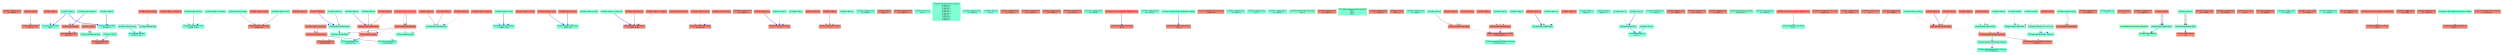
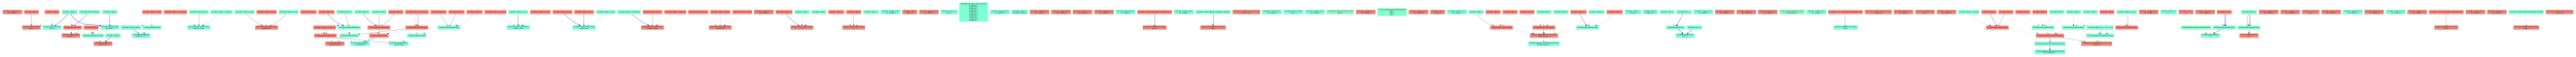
  digraph {
    fontname="Playfair Display"
    node [color=lightgray fillcolor=salmon fontname="Playfair Display" shape=box style=filled]
    edge [arrowhead=tee color=blue fontname="Playfair Display" headlabel=1 style=dashed]
    n1 [color=cyan label="VFXValue`1 Boolean (True)\n_vfx_enabled_a"]
    n2 [color=cyan label="VFXExpressionMax Float\nRate_a"]
    n3 [label="VFXValue`1 Float (1)"]
    n4 [color=lightslategray fillcolor=aquamarine label="VFXValue`1 Float (0)"]
    n5 [color=cyan fillcolor=aquamarine label="VFXExpressionMax Float\nDrag_a"]
    n6 [label="VFXExpressionMax Float"]
    n7 [color=cyan fillcolor=aquamarine label="VFXExpressionMax Float\nlacunarity_a"]
    n8 [fillcolor=aquamarine label="VFXExpressionMax Float"]
    n9 [color=cyan label="VFXExpressionMin Float\nroughness_a"]
    n10 [color=cyan fillcolor=aquamarine label="VFXExpressionMin Float\narcSphere_arc_b"]
    n11 [color=cyan fillcolor=aquamarine label="VFXExpressionCombine Float3\nbounds_center"]
    n12 [label="VFXValue`1 Float (-0,008661509)"]
    n13 [fillcolor=aquamarine label="VFXValue`1 Float (1,401422)"]
    n14 [fillcolor=aquamarine label="VFXValue`1 Float (-0,01848245)"]
    n15 [color=cyan label="VFXExpressionCombine Float3\nbounds_size"]
    n16 [fillcolor=aquamarine label="VFXValue`1 Float (3,004998)"]
    n17 [label="VFXValue`1 Float (3,960069)"]
    n18 [fillcolor=aquamarine label="VFXValue`1 Float (3,060745)"]
    n19 [color=cyan label="VFXExpressionMin Float3\nboundsPadding"]
    n20 [fillcolor=aquamarine label="VFXExpressionMax Float3"]
    n21 [fillcolor=aquamarine label="VFXExpressionCombine Float3"]
    n22 [label="VFXValue`1 Float (0,5)"]
    n23 [label="VFXValue`1 Float (0,5)"]
    n24 [fillcolor=aquamarine label="VFXValue`1 Float (0,5)"]
    n25 [label="VFXExpressionCombine Float3"]
    n26 [label="VFXExpressionMax Float3"]
    n27 [fillcolor=aquamarine label="VFXExpressionMax Float3"]
    n28 [color=cyan fillcolor=aquamarine label="VFXExpressionMin Float3\nboundsPadding"]
    n29 [color=cyan fillcolor=aquamarine label="VFXExpressionMin Float3\nboundsPadding"]
    n30 [color=lightslategray label="VFXValue`1 Float (-1,701412E+38)"]
    n31 [label="VFXExpressionCombine Float3"]
    n32 [color=lightslategray label="VFXValue`1 Float (1,701412E+38)"]
    n33 [color=cyan fillcolor=aquamarine label="VFXExpressionCombine Float3\nbounds_center"]
    n34 [label="VFXValue`1 Float (-0,07987535)"]
    n35 [fillcolor=aquamarine label="VFXValue`1 Float (0,369233)"]
    n36 [label="VFXValue`1 Float (0,2012136)"]
    n37 [color=cyan fillcolor=aquamarine label="VFXExpressionCombine Float3\nbounds_size"]
    n38 [label="VFXValue`1 Float (3,709438)"]
    n39 [label="VFXValue`1 Float (3,099251)"]
    n40 [fillcolor=aquamarine label="VFXValue`1 Float (2,547388)"]
    n41 [label="VFXExpressionCombine Float3"]
    n42 [label="VFXValue`1 Float (0)"]
    n43 [fillcolor=aquamarine label="VFXValue`1 Float (0)"]
    n44 [fillcolor=aquamarine label="VFXValue`1 Float (0)"]
    n45 [color=cyan label="VFXExpressionCombine Float3\nbounds_center"]
    n46 [fillcolor=aquamarine label="VFXValue`1 Float (-0,008661509)"]
    n47 [label="VFXValue`1 Float (1,401422)"]
    n48 [label="VFXValue`1 Float (-0,01848245)"]
    n49 [color=cyan label="VFXExpressionCombine Float3\nbounds_size"]
    n50 [label="VFXValue`1 Float (3,004998)"]
    n51 [label="VFXValue`1 Float (3,960069)"]
    n52 [label="VFXValue`1 Float (3,060745)"]
    n53 [fillcolor=aquamarine label="VFXExpressionCombine Float3"]
    n54 [label="VFXValue`1 Float (0,5)"]
    n55 [label="VFXValue`1 Float (0,5)"]
    n56 [label="VFXValue`1 Float (0,5)"]
    n57 [color=cyan label="VFXValue`1 Boolean (True)\n_vfx_enabled_a"]
    n58 [color=cyan label="VFXExpressionCombine Float3\nA_a"]
    n59 [label="VFXValue`1 Float (4,02)"]
    n60 [fillcolor=aquamarine label="VFXValue`1 Float (0)"]
    n61 [fillcolor=aquamarine label="VFXValue`1 Float (2)"]
    n62 [color=cyan label="VFXExpressionCombine Float3\nB_a"]
    n63 [label="VFXValue`1 Float (4,2)"]
    n64 [label="VFXValue`1 Float (0)"]
    n65 [fillcolor=aquamarine label="VFXValue`1 Float (-2)"]
    n66 [color=cyan fillcolor=aquamarine label="VFXValue`1 Boolean (True)\n_vfx_enabled_b"]
    n67 [color=cyan label="VFXValue`1 Float (3)\nLifetime_b"]
    n68 [color=cyan label="VFXValue`1 Boolean (True)\n_vfx_enabled_a"]
    n69 [color=cyan fillcolor=aquamarine label="VFXValue`1 Uint32 (20)\ncount_a"]
    n70 [color=cyan fillcolor=aquamarine label="VFXBuiltInExpression Float (DeltaTime)\ndeltaTime_a\ndeltaTime_b\ndeltaTime_c\ndeltaTime_d\ndeltaTime_a\ndeltaTime_b\ndeltaTime_c\ndeltaTime_a\ndeltaTime_b\ndeltaTime_c"]
    n71 [color=cyan fillcolor=aquamarine label="VFXValue`1 Boolean (True)\n_vfx_enabled_b"]
-   n72 [color=cyan fillcolor=aquamarine label="VFXValue`1 Float (10)\nRate_b"]
+   n72 [color=cyan fillcolor=aquamarine label="VFXValue`1 Float (10)\nInvFieldTransform_b"]
    n73 [color=cyan label="VFXValue`1 Boolean (True)\n_vfx_enabled_c"]
    n74 [color=cyan label="VFXValue`1 Boolean (True)\n_vfx_enabled_d"]
    n75 [color=cyan label="VFXValue`1 Boolean (True)\n_vfx_enabled_e"]
    n76 [color=cyan label="VFXValue`1 Boolean (True)\n_vfx_enabled_a"]
    n77 [color=cyan fillcolor=aquamarine label="VFXValue`1 Boolean (True)\n_vfx_enabled_b"]
    n78 [color=cyan label="VFXExpressionBakeCurve Float4\nSize_b"]
    n79 [label="VFXValue`1 Curve (UnityEngine.AnimationCurve)"]
    n80 [color=cyan fillcolor=aquamarine label="VFXValue`1 Boolean (True)\n_vfx_enabled_c"]
    n81 [color=cyan label="VFXExpressionBakeGradient Float3\nColor_c"]
    n82 [fillcolor=aquamarine label="VFXValue`1 ColorGradient (UnityEngine.Gradient)"]
    n83 [color=cyan label="VFXTexture2DValue Texture2D (91726)\nmainTexture"]
    n84 [color=cyan fillcolor=aquamarine label="VFXValue`1 Boolean (True)\n_vfx_enabled_a"]
    n85 [color=cyan fillcolor=aquamarine label="VFXValue`1 Boolean (True)\nAlive_a"]
    n86 [color=cyan fillcolor=aquamarine label="VFXValue`1 Boolean (True)\n_vfx_enabled_b"]
    n87 [color=orange fillcolor=aquamarine label="VFXAttributeExpression Float3 (color)\nValue_b"]
    n88 [color=cyan label="VFXValue`1 Boolean (True)\n_vfx_enabled_c"]
    n89 [color=orange fillcolor=aquamarine label="VFXAttributeExpression Float3 (position)\nValue_c\nValue_e\nValue_c"]
    n90 [color=cyan label="VFXValue`1 Boolean (True)\n_vfx_enabled_d"]
    n91 [color=cyan label="VFXValue`1 Float (2)\nLifetime_d"]
    n92 [color=cyan fillcolor=aquamarine label="VFXValue`1 Boolean (True)\n_vfx_enabled_a"]
    n93 [color=cyan fillcolor=aquamarine label="VFXExpressionInverseTRSMatrix Matrix4x4\nInvFieldTransform_a"]
    n94 [color=cyan label="VFXExpressionTRSToMatrix Matrix4x4\nFieldTransform_a"]
    n95 [label="VFXExpressionCombine Float3"]
    n96 [fillcolor=aquamarine label="VFXValue`1 Float (0)"]
    n97 [label="VFXValue`1 Float (0)"]
    n98 [label="VFXValue`1 Float (0)"]
    n99 [label="VFXExpressionCombine Float3"]
    n100 [label="VFXValue`1 Float (0)"]
    n101 [fillcolor=aquamarine label="VFXValue`1 Float (0)"]
    n102 [fillcolor=aquamarine label="VFXValue`1 Float (0)"]
    n103 [fillcolor=aquamarine label="VFXExpressionCombine Float3"]
    n104 [label="VFXValue`1 Float (0,3)"]
    n105 [fillcolor=aquamarine label="VFXValue`1 Float (0,3)"]
    n106 [label="VFXValue`1 Float (0,3)"]
    n107 [color=cyan fillcolor=aquamarine label="VFXValue`1 Float (0,3)\nIntensity_a"]
    n108 [label="VFXValue`1 Float (1)"]
    n109 [color=cyan fillcolor=aquamarine label="VFXValue`1 Float (1)\nfrequency_a"]
    n110 [color=cyan fillcolor=aquamarine label="VFXExpressionMin Int32\noctaves_a"]
    n111 [fillcolor=aquamarine label="VFXExpressionMax Int32"]
    n112 [fillcolor=aquamarine label="VFXValue`1 Int32 (1)"]
    n113 [color=lightslategray fillcolor=aquamarine label="VFXValue`1 Int32 (1)"]
    n114 [color=cyan fillcolor=aquamarine label="VFXValue`1 Int32 (8)"]
    n115 [fillcolor=aquamarine label="VFXValue`1 Float (0,8348661)"]
    n116 [color=lightslategray label="VFXValue`1 Float (1)"]
    n117 [fillcolor=aquamarine label="VFXExpressionSubtract Float"]
    n118 [color=cyan label="VFXExpressionPow Float\nvolumeFactor_b"]
    n119 [fillcolor=aquamarine label="VFXValue`1 Float (2)"]
    n120 [color=cyan fillcolor=aquamarine label="VFXValue`1 Boolean (True)\n_vfx_enabled_b"]
    n121 [color=cyan label="VFXValue`1 Boolean (True)\n_vfx_enabled_c"]
    n122 [color=cyan label="VFXValue`1 Boolean (True)\n_vfx_enabled_d"]
    n123 [color=cyan label="VFXValue`1 Boolean (True)\n_vfx_enabled_a"]
    n124 [color=orange fillcolor=aquamarine label="VFXExpressionStripTangent Float3\nstripTangent_a"]
    n125 [color=cyan fillcolor=aquamarine label="VFXValue`1 Boolean (True)\n_vfx_enabled_b"]
    n126 [color=cyan fillcolor=aquamarine label="VFXExpressionBakeCurve Float4\nSize_b"]
    n127 [label="VFXValue`1 Curve (UnityEngine.AnimationCurve)"]
    n128 [color=cyan label="VFXTexture2DValue Texture2D (3038)\nmainTexture"]
    n129 [color=cyan label="VFXValue`1 Boolean (True)\n_vfx_enabled_a"]
    n130 [color=cyan label="VFXValue`1 Boolean (True)\nAlive_a"]
    n131 [color=cyan label="VFXValue`1 Boolean (True)\n_vfx_enabled_b"]
    n132 [label="VFXValue`1 Float (6,283185)"]
    n133 [color=lightslategray fillcolor=aquamarine label="VFXValue`1 Float (6,283185)"]
    n134 [color=cyan label="VFXExpressionTransformMatrix Matrix4x4\ntransform_b"]
    n135 [label="VFXExpressionTRSToMatrix Matrix4x4"]
    n136 [fillcolor=aquamarine label="VFXExpressionInverseTRSMatrix Matrix4x4"]
    n137 [color=cyan fillcolor=aquamarine label="VFXExpressionTransposeMatrix Matrix4x4\ninverseTranspose_b"]
    n138 [label="VFXExpressionCombine Float3"]
    n139 [fillcolor=aquamarine label="VFXValue`1 Float (-0,1064453)"]
    n140 [label="VFXValue`1 Float (0)"]
    n141 [label="VFXValue`1 Float (0)"]
    n142 [fillcolor=aquamarine label="VFXExpressionCombine Float3"]
    n143 [label="VFXValue`1 Float (0)"]
    n144 [label="VFXValue`1 Float (0)"]
    n145 [fillcolor=aquamarine label="VFXValue`1 Float (0)"]
    n146 [fillcolor=aquamarine label="VFXExpressionCombine Float3"]
    n147 [fillcolor=aquamarine label="VFXValue`1 Float (1)"]
    n148 [fillcolor=aquamarine label="VFXValue`1 Float (1)"]
    n149 [label="VFXValue`1 Float (1)"]
    n150 [fillcolor=aquamarine label="VFXExpressionTRSToMatrix Matrix4x4"]
    n151 [color=lightslategray fillcolor=aquamarine label="VFXValue`1 Float3 ((0.00, 0.00, 0.00))"]
    n152 [label="VFXExpressionCombine Float3"]
    n153 [fillcolor=aquamarine label="VFXValue`1 Float (0,9716797)"]
    n154 [color=lightslategray fillcolor=aquamarine label="VFXValue`1 Float (3)"]
    n155 [color=cyan label="VFXValue`1 Boolean (True)\n_vfx_enabled_c"]
    n156 [color=cyan fillcolor=aquamarine label="VFXValue`1 Float (0,2)\nA_c"]
    n157 [color=cyan label="VFXValue`1 Float (1)\nB_c"]
    n158 [color=cyan label="VFXValue`1 Boolean (True)\n_vfx_enabled_d"]
    n159 [color=orange fillcolor=aquamarine label="VFXExpressionMul Float3\nA_d"]
    n160 [color=orange label="VFXExpressionMul Float3\nB_d"]
    n161 [color=yellow fillcolor=aquamarine label="VFXAttributeExpression Float3 (direction)"]
    n162 [fillcolor=aquamarine label="VFXExpressionCombine Float3"]
    n163 [label="VFXValue`1 Float (6)"]
    n164 [fillcolor=aquamarine label="VFXExpressionCombine Float3"]
    n165 [fillcolor=aquamarine label="VFXValue`1 Float (1,1)"]
    n166 [color=cyan label="VFXValue`1 Boolean (True)\n_vfx_enabled_e"]
    n167 [color=cyan label="VFXValue`1 Boolean (True)\n_vfx_enabled_a"]
    n168 [color=cyan label="VFXValue`1 Uint32 (200)\ncount_a"]
    n169 [color=cyan label="VFXValue`1 Boolean (True)\n_vfx_enabled_b"]
    n170 [color=cyan fillcolor=aquamarine label="VFXValue`1 Boolean (True)\n_vfx_enabled_c"]
    n171 [color=cyan label="VFXValue`1 Boolean (True)\n_vfx_enabled_d"]
    n172 [color=cyan fillcolor=aquamarine label="VFXValue`1 Boolean (True)\n_vfx_enabled_a"]
    n173 [color=cyan label="VFXValue`1 Boolean (True)\n_vfx_enabled_b"]
    n174 [color=cyan label="VFXExpressionBakeCurve Float4\nSize_b"]
    n175 [label="VFXValue`1 Curve (UnityEngine.AnimationCurve)"]
    n176 [color=cyan label="VFXValue`1 Boolean (True)\n_vfx_enabled_c"]
    n177 [color=cyan label="VFXValue`1 Boolean (True)\n_vfx_enabled_d"]
    n178 [color=cyan label="VFXExpressionBakeGradient Float3\nColor_d"]
    n179 [fillcolor=aquamarine label="VFXValue`1 ColorGradient (UnityEngine.Gradient)"]
    n180 [color=cyan label="VFXTexture2DValue Texture2D (91726)\nmainTexture"]
    n3 -> n2 [arrowhead=box color=gray40 headlabel=0 style=bold]
    n4 -> n2 [color=gray40]
    n4 -> n5 [style=bold]
    n4 -> n6 [arrowhead=box]
    n4 -> n7 [arrowhead=box style=bold]
    n4 -> n8
    n6 -> n9 [arrowhead=box headlabel=0]
    n8 -> n10 [arrowhead=box headlabel=0]
    n12 -> n11 [arrowhead=box color=gray40 headlabel=0]
    n13 -> n11 [arrowhead=box color=gray40 style=bold]
    n14 -> n11 [arrowhead=box headlabel=2]
    n16 -> n15 [arrowhead=box color=gray40 headlabel=0 style=bold]
    n17 -> n15 [color=gray40]
    n18 -> n15 [color=gray40 headlabel=2 style=bold]
    n20 -> n19 [headlabel=0]
    n21 -> n20 [arrowhead=box headlabel=0]
    n22 -> n21 [arrowhead=box headlabel=0]
    n23 -> n21 [arrowhead=box style=bold]
    n24 -> n21 [color=gray40 headlabel=2 style=bold]
    n25 -> n20 [arrowhead=box color=gray40 style=bold]
    n25 -> n26 [arrowhead=box]
    n25 -> n27 [color=gray40]
    n26 -> n28 [headlabel=0 style=bold]
    n27 -> n29 [arrowhead=box color=gray40 headlabel=0]
    n30 -> n25 [headlabel=0]
    n30 -> n25 [arrowhead=box color=gray40]
    n30 -> n25 [arrowhead=box color=gray40 headlabel=2 style=bold]
    n31 -> n19 [color=gray40]
    n31 -> n28 [color=gray40]
    n31 -> n29 [color=gray40 style=bold]
    n32 -> n31 [arrowhead=box color=gray40 headlabel=0]
    n32 -> n31 [color=gray40]
    n32 -> n31 [color=gray40 headlabel=2 style=bold]
    n34 -> n33 [headlabel=0]
    n35 -> n33 [arrowhead=box style=bold]
    n36 -> n33 [arrowhead=box headlabel=2]
    n38 -> n37 [arrowhead=box headlabel=0 style=bold]
    n39 -> n37 [style=bold]
    n40 -> n37 [color=gray40 headlabel=2]
    n41 -> n26 [arrowhead=box color=gray40 headlabel=0 style=bold]
    n42 -> n41 [color=gray40 headlabel=0 style=bold]
    n43 -> n41 [arrowhead=box style=bold]
    n44 -> n41 [color=gray40 headlabel=2 style=bold]
    n46 -> n45 [arrowhead=box headlabel=0 style=bold]
    n47 -> n45 [color=gray40 style=bold]
    n48 -> n45 [arrowhead=box headlabel=2]
    n50 -> n49 [color=gray40 headlabel=0]
    n51 -> n49
    n52 -> n49 [arrowhead=box headlabel=2]
    n53 -> n27 [headlabel=0]
    n54 -> n53 [color=gray40 headlabel=0 style=bold]
    n55 -> n53 [color=gray40 style=bold]
    n56 -> n53 [arrowhead=box headlabel=2]
    n59 -> n58 [headlabel=0 style=bold]
    n60 -> n58 [arrowhead=box]
    n61 -> n58 [arrowhead=box headlabel=2]
    n63 -> n62 [arrowhead=box color=gray40 headlabel=0]
    n64 -> n62 [arrowhead=box color=gray40 style=bold]
    n65 -> n62 [headlabel=2]
    n79 -> n78 [style=bold headlabel=""]
    n82 -> n81 [arrowhead=box style=bold headlabel=""]
    n94 -> n93 [headlabel=""]
    n95 -> n94 [arrowhead=box headlabel=0]
    n96 -> n95 [color=gray40 headlabel=0 style=bold]
    n97 -> n95 [arrowhead=box color=gray40]
    n98 -> n95 [color=gray40 headlabel=2]
    n99 -> n94 [arrowhead=box style=bold]
    n100 -> n99 [headlabel=0]
    n101 -> n99 [color=gray40]
    n102 -> n99 [arrowhead=box color=gray40 headlabel=2]
    n103 -> n94 [color=gray40 headlabel=2]
    n104 -> n103 [arrowhead=box headlabel=0 style=bold]
    n105 -> n103 [arrowhead=box color=gray40]
    n106 -> n103 [arrowhead=box headlabel=2]
    n108 -> n5 [arrowhead=box headlabel=0]
    n111 -> n110 [arrowhead=box headlabel=0 style=bold]
    n112 -> n111 [color=gray40 headlabel=0]
    n113 -> n111 [arrowhead=box style=bold]
    n114 -> n110 [style=bold]
    n115 -> n6 [headlabel=0 style=bold]
    n116 -> n9 [arrowhead=box color=gray40]
    n116 -> n117 [arrowhead=box color=gray40 headlabel=0]
    n116 -> n117 [arrowhead=box color=gray40 style=bold]
    n117 -> n118 [headlabel=0]
    n119 -> n7 [headlabel=0 style=bold]
    n127 -> n126 [color=gray40 style=bold headlabel=""]
    n132 -> n8 [headlabel=0]
    n133 -> n10 [style=bold]
    n135 -> n134 [color=gray40 headlabel=0 style=bold]
    n135 -> n136 [style=bold headlabel=""]
    n136 -> n137 [arrowhead=box style=bold headlabel=""]
    n138 -> n135 [color=gray40 headlabel=0]
    n139 -> n138 [arrowhead=box headlabel=0]
    n140 -> n138 [style=bold]
    n141 -> n138 [color=gray40 headlabel=2 style=bold]
    n142 -> n135 [color=gray40]
    n143 -> n142 [color=gray40 headlabel=0]
    n144 -> n142 [arrowhead=box color=gray40]
    n145 -> n142 [headlabel=2]
    n146 -> n135 [arrowhead=box headlabel=2]
    n147 -> n146 [arrowhead=box headlabel=0]
    n148 -> n146 [color=gray40]
    n149 -> n146 [headlabel=2]
    n150 -> n134 [arrowhead=box color=gray40]
    n151 -> n150 [headlabel=0]
    n151 -> n150 [color=gray40 style=bold]
    n152 -> n150 [arrowhead=box headlabel=2]
    n153 -> n152 [color=gray40 headlabel=0]
    n153 -> n152 [color=gray40]
    n153 -> n152 [color=gray40 headlabel=2 style=bold]
    n154 -> n118 [arrowhead=box style=bold]
    n161 -> n159 [arrowhead=box color=gray40 headlabel=0]
    n162 -> n159 [arrowhead=box style=bold]
    n163 -> n162 [color=gray40 headlabel=0]
    n163 -> n162 [color=gray40 style=bold]
    n163 -> n162 [arrowhead=box headlabel=2 style=bold]
    n164 -> n160 [arrowhead=box style=bold]
    n165 -> n164 [color=gray40 headlabel=0 style=bold]
    n165 -> n164 [arrowhead=box color=gray40 style=bold]
    n165 -> n164 [color=gray40 headlabel=2 style=bold]
    n175 -> n174 [color=gray40 style=bold headlabel=""]
    n179 -> n178 [headlabel=""]
  }
